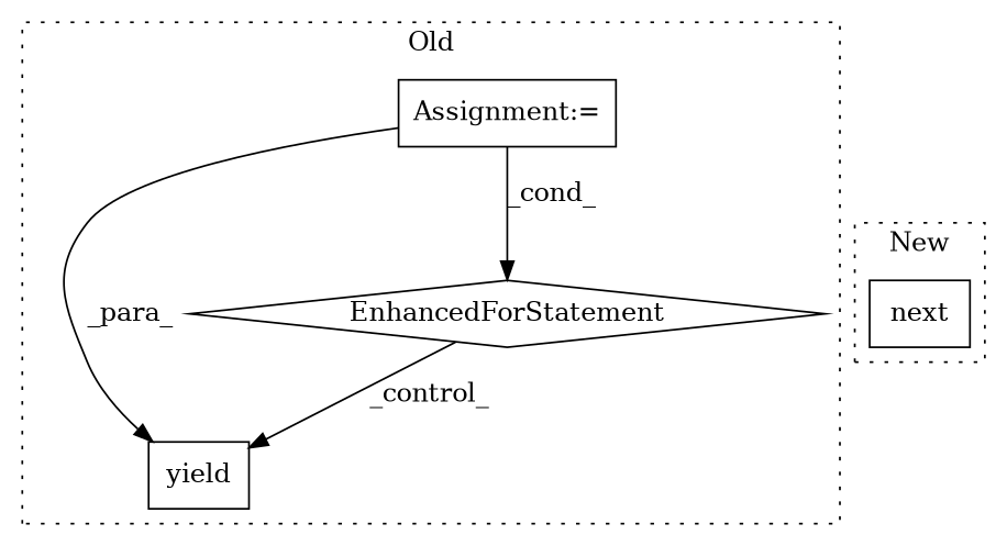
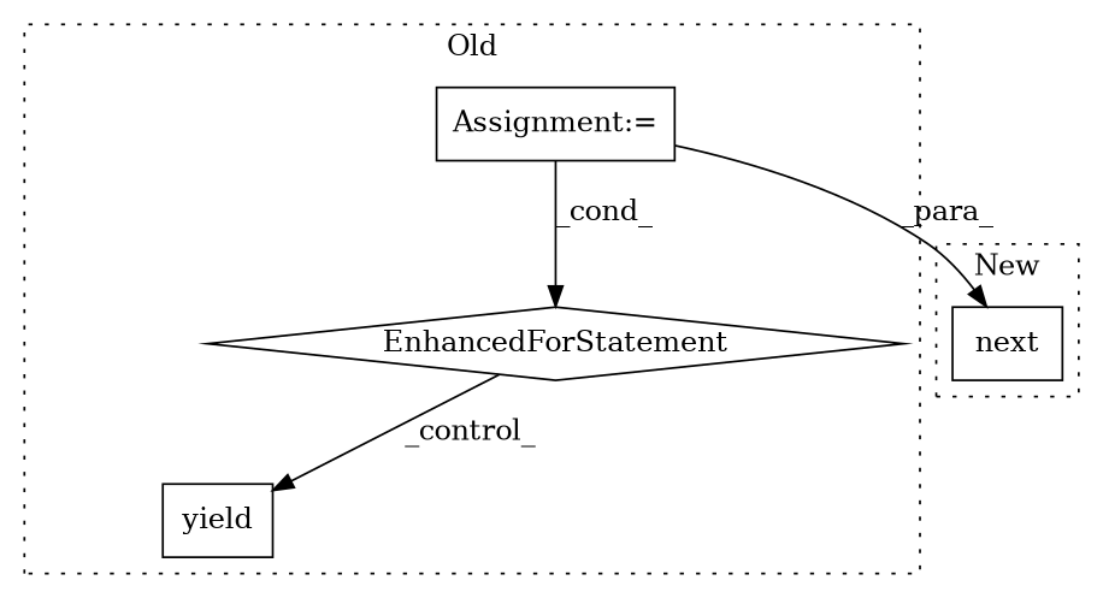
  digraph {
    node [l="61,2" s="2750,2833" shape=box]
    n1 [a=112 l=7 label=yield s=2847]
    n2 [a=7 label="Assignment:="]
    n3 [a=70 label=EnhancedForStatement shape=diamond]
    n4 [a=32 l="5,1" label=next s="3228,3267"]
    subgraph cluster_1 {
      label=Old
      style=dotted
      n1
      n2
      n3
    }
    subgraph cluster_2 {
      label=New
      style=dotted
      n4
    }
-   n2 -> n1 [label=_para_]
+   n2 -> n4 [label=_para_]
    n2 -> n3 [label=_cond_]
    n3 -> n1 [label=_control_]
  }
